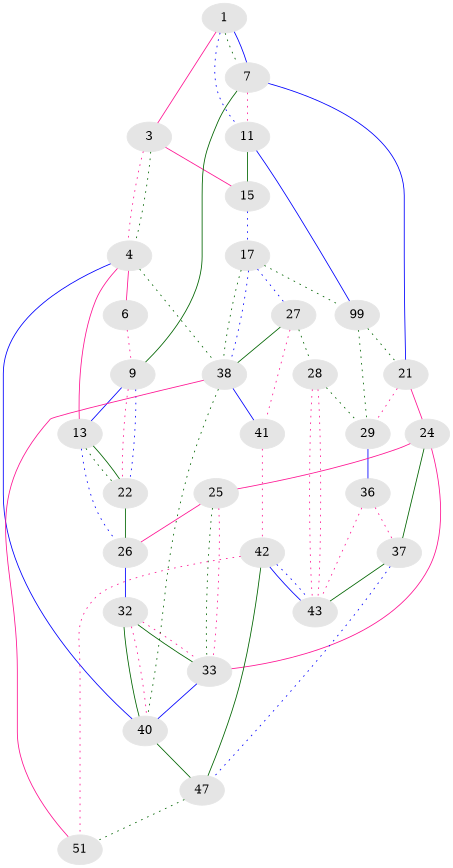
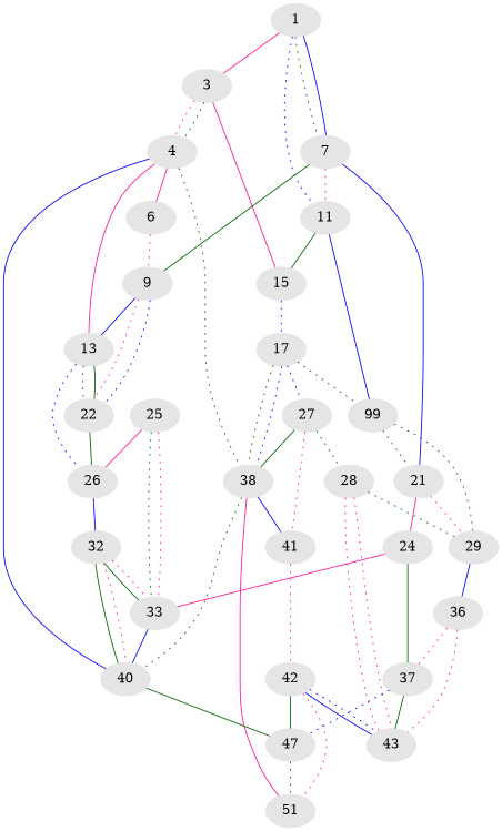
  graph {
    node [color=gray90 style=filled]
    edge [color=deeppink style=dotted]
    1 [super="+2"]
    3
    7 [super="+8"]
    11 [super="+12"]
    4 [super="+5"]
    15 [super="+16"]
    9 [super="+10"]
    21 [super="+23"]
    n9 [label=99 super="+20"]
    6
    13 [super="+14"]
    38 [super="+50"]
    40 [super="+45"]
    17 [super="+18"]
    22
    26 [super="+31"]
    41
    51
    47 [super="+48"]
    29 [super="+30"]
    24 [super="+34"]
    32
    27 [super="+39"]
    28
    36
    25
    33 [super="+35"]
    37 [super="+46"]
    43 [super="+44"]
    42 [super="+49"]
    1 -- 3 [style=solid]
    1 -- 7 [color=darkgreen]
    1 -- 7 [color=blue style=solid]
    1 -- 11 [color=blue]
    3 -- 4
    3 -- 4 [color=darkgreen]
    3 -- 15 [style=solid]
    7 -- 11
    7 -- 9 [color=darkgreen style=solid]
    7 -- 21 [color=blue style=solid]
    11 -- 15 [color=darkgreen style=solid]
    11 -- n9 [color=blue style=solid]
    4 -- 6 [style=solid]
    4 -- 13 [style=solid]
    4 -- 38 [color=darkgreen]
    4 -- 40 [color=blue style=solid]
    15 -- 17 [color=blue]
    9 -- 13 [color=blue style=solid]
    9 -- 22
    9 -- 22 [color=blue]
    21 -- 29
    21 -- 24 [style=solid]
    n9 -- 21 [color=darkgreen]
    n9 -- 29 [color=darkgreen]
    6 -- 9
    13 -- 22 [color=darkgreen]
    13 -- 22 [color=darkgreen style=solid]
    13 -- 26 [color=blue]
    38 -- 40 [color=darkgreen]
    38 -- 41 [color=blue style=solid]
    38 -- 51 [style=solid]
    40 -- 47 [color=darkgreen style=solid]
    17 -- n9 [color=darkgreen]
    17 -- 38 [color=darkgreen]
    17 -- 38 [color=blue]
    17 -- 27 [color=blue]
    22 -- 26 [color=darkgreen style=solid]
    26 -- 32 [color=blue style=solid]
    41 -- 42
    47 -- 51 [color=darkgreen]
    29 -- 36 [color=blue style=solid]
-   24 -- 25 [style=solid]
    24 -- 33 [style=solid]
    24 -- 37 [color=darkgreen style=solid]
    32 -- 40 [color=darkgreen style=solid]
    32 -- 40
    32 -- 33 [color=darkgreen style=solid]
    32 -- 33
    27 -- 38 [color=darkgreen style=solid]
    27 -- 41
    27 -- 28 [color=darkgreen]
    28 -- 29 [color=darkgreen]
    28 -- 43
    28 -- 43
    36 -- 37
    36 -- 43
    25 -- 26 [style=solid]
    25 -- 33 [color=darkgreen]
    25 -- 33
    33 -- 40 [color=blue style=solid]
    37 -- 47 [color=blue]
    37 -- 43 [color=darkgreen style=solid]
    42 -- 51
    42 -- 47 [color=darkgreen style=solid]
    42 -- 43 [color=blue style=solid]
    42 -- 43 [color=blue]
  }
